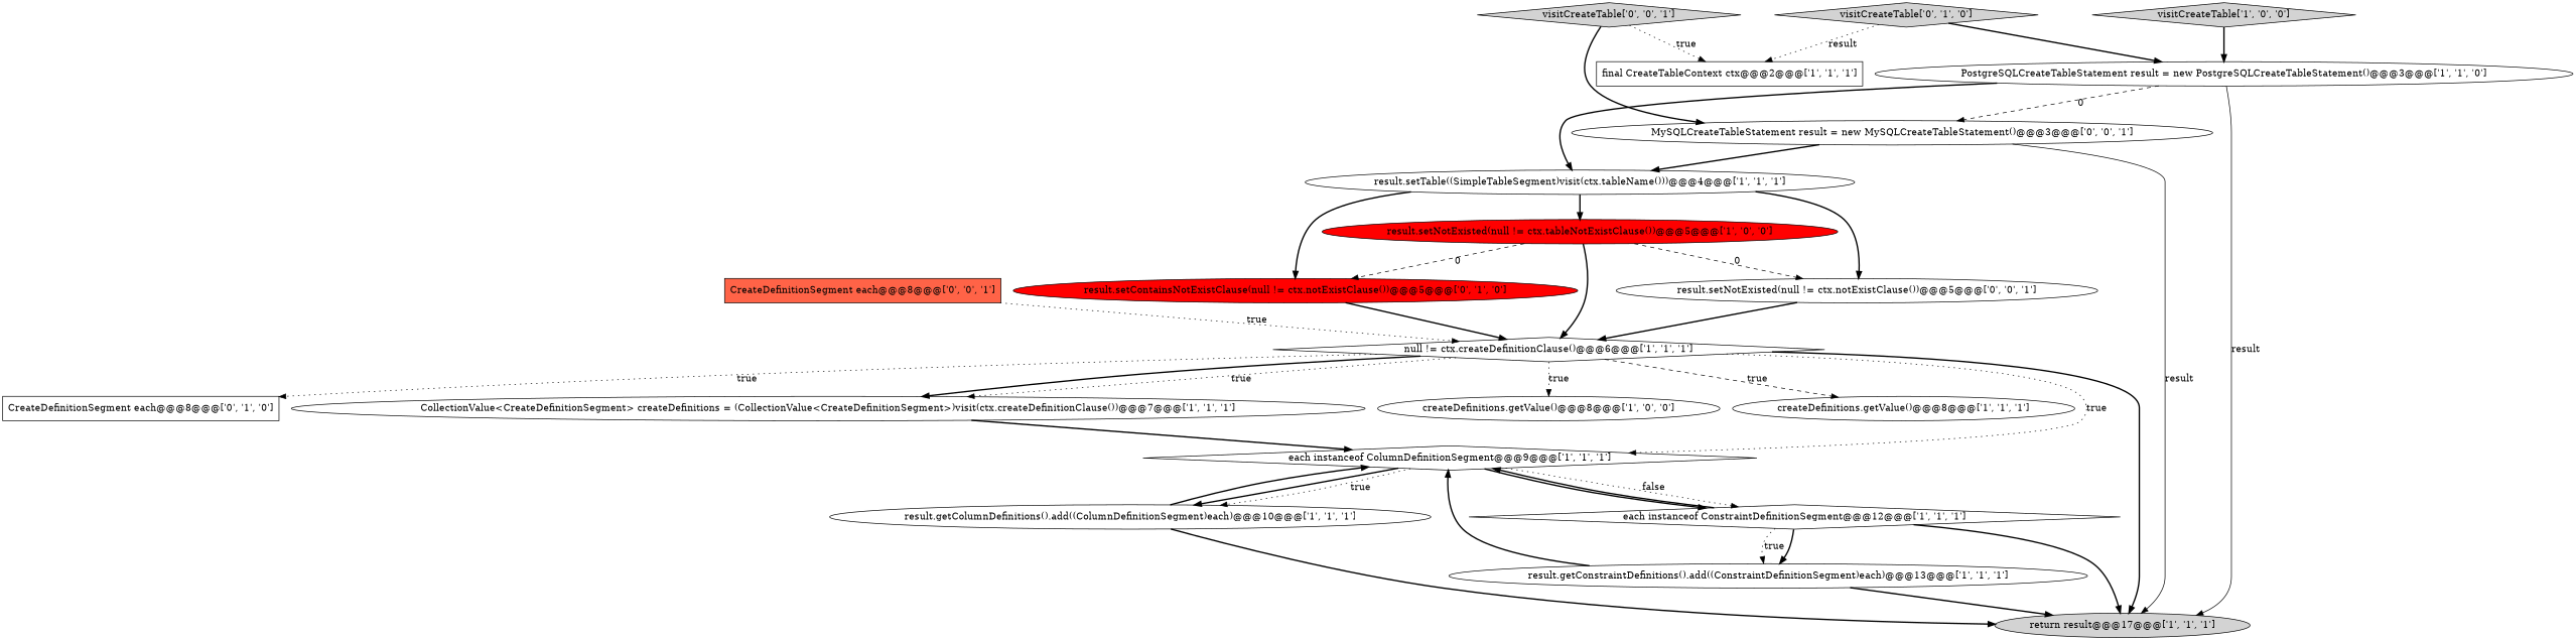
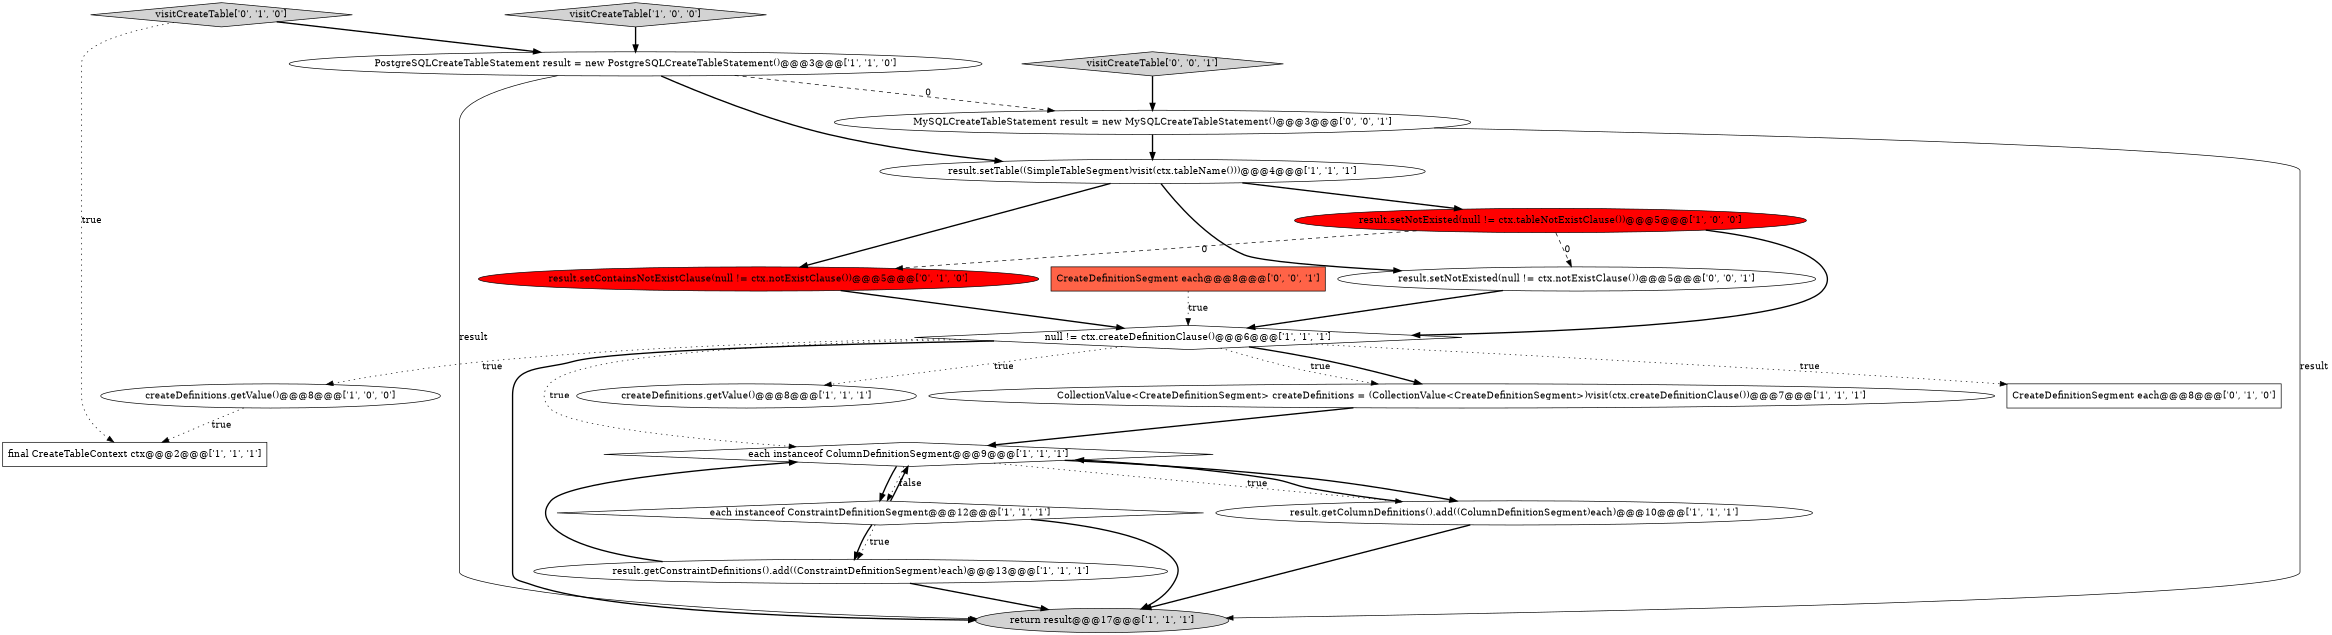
  digraph {
    node [fillcolor=white shape=ellipse style=filled]
    edge [style=bold]
    n1 [label="createDefinitions.getValue()@@@8@@@['1', '1', '1']"]
    n2 [fillcolor=lightgray label="return result@@@17@@@['1', '1', '1']"]
    n3 [fillcolor=red label="result.setContainsNotExistClause(null != ctx.notExistClause())@@@5@@@['0', '1', '0']"]
    n4 [label="null != ctx.createDefinitionClause()@@@6@@@['1', '1', '1']" shape=diamond]
    n5 [label="CreateDefinitionSegment each@@@8@@@['0', '1', '0']" shape=box]
    n6 [label="createDefinitions.getValue()@@@8@@@['1', '0', '0']"]
    n7 [label="CollectionValue<CreateDefinitionSegment> createDefinitions = (CollectionValue<CreateDefinitionSegment>)visit(ctx.createDefinitionClause())@@@7@@@['1', '1', '1']"]
    n8 [label="each instanceof ColumnDefinitionSegment@@@9@@@['1', '1', '1']" shape=diamond]
    n9 [label="MySQLCreateTableStatement result = new MySQLCreateTableStatement()@@@3@@@['0', '0', '1']"]
    n10 [label="result.setTable((SimpleTableSegment)visit(ctx.tableName()))@@@4@@@['1', '1', '1']"]
    n11 [fillcolor=red label="result.setNotExisted(null != ctx.tableNotExistClause())@@@5@@@['1', '0', '0']"]
    n12 [label="result.setNotExisted(null != ctx.notExistClause())@@@5@@@['0', '0', '1']"]
    n13 [fillcolor=tomato label="CreateDefinitionSegment each@@@8@@@['0', '0', '1']" shape=box]
    n14 [label="result.getColumnDefinitions().add((ColumnDefinitionSegment)each)@@@10@@@['1', '1', '1']"]
    n15 [label="each instanceof ConstraintDefinitionSegment@@@12@@@['1', '1', '1']" shape=diamond]
    n16 [label="final CreateTableContext ctx@@@2@@@['1', '1', '1']" shape=box]
    n17 [fillcolor=lightgray label="visitCreateTable['0', '1', '0']" shape=diamond]
    n18 [label="PostgreSQLCreateTableStatement result = new PostgreSQLCreateTableStatement()@@@3@@@['1', '1', '0']"]
    n19 [fillcolor=lightgray label="visitCreateTable['0', '0', '1']" shape=diamond]
    n20 [fillcolor=lightgray label="visitCreateTable['1', '0', '0']" shape=diamond]
    n21 [label="result.getConstraintDefinitions().add((ConstraintDefinitionSegment)each)@@@13@@@['1', '1', '1']"]
    n3 -> n4
-   n4 -> n1 [label=true style=dashed]
+   n4 -> n1 [label=true style=dotted]
    n4 -> n2
    n4 -> n5 [label=true style=dotted]
    n4 -> n6 [label=true style=dotted]
    n4 -> n7 [label=true style=dotted]
    n4 -> n7
    n4 -> n8 [label=true style=dotted]
    n7 -> n8
    n8 -> n14
    n8 -> n14 [label=true style=dotted]
    n8 -> n15 [label=false style=dotted]
    n8 -> n15
    n9 -> n2 [label=result style=solid]
    n9 -> n10
    n10 -> n3
    n10 -> n11
    n10 -> n12
    n11 -> n3 [label=0 style=dashed]
    n11 -> n4
    n11 -> n12 [label=0 style=dashed]
    n12 -> n4
    n13 -> n4 [label=true style=dotted]
    n14 -> n2
    n14 -> n8
    n15 -> n2
    n15 -> n8
    n15 -> n21
    n15 -> n21 [label=true style=dotted]
-   n17 -> n16 [label=result style=dotted]
+   n17 -> n16 [label=true style=dotted]
    n17 -> n18
    n18 -> n2 [label=result style=solid]
    n18 -> n9 [label=0 style=dashed]
    n18 -> n10
    n19 -> n9
-   n19 -> n16 [label=true style=dotted]
+   n6 -> n16 [label=true style=dotted]
    n20 -> n18
    n21 -> n2
    n21 -> n8
  }
